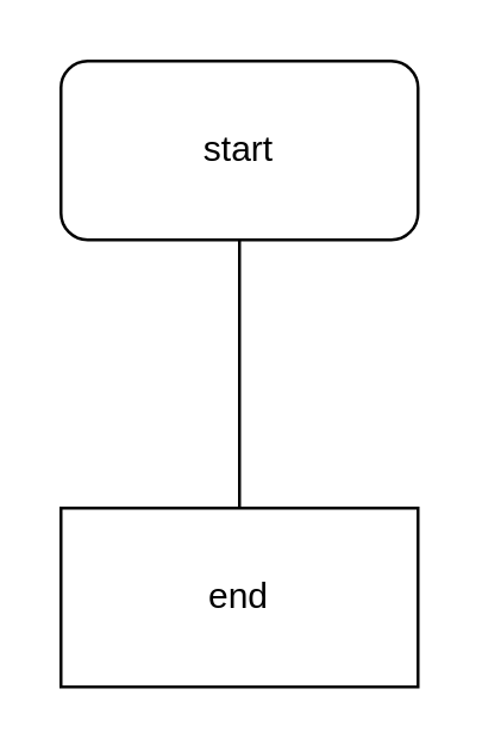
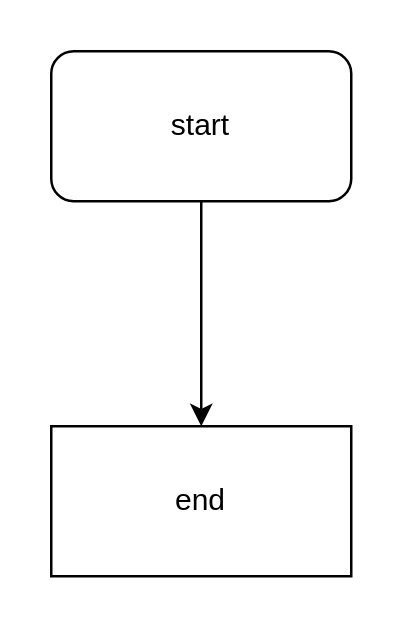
  <mxCell id="0" />
  <mxCell id="1" parent="0" />
- <mxCell id="2" style="edgeStyle=orthogonalEdgeStyle;rounded=0;orthogonalLoop=1;jettySize=auto;html=1;entryX=0.5;entryY=0;entryDx=0;entryDy=0;endArrow=none;" parent="1" source="3" target="4" edge="1"><mxGeometry relative="1" as="geometry" /></mxCell>
+ <mxCell id="2" style="edgeStyle=orthogonalEdgeStyle;rounded=0;orthogonalLoop=1;jettySize=auto;html=1;entryX=0.5;entryY=0;entryDx=0;entryDy=0;" parent="1" source="3" target="4" edge="1"><mxGeometry relative="1" as="geometry" /></mxCell>
  <mxCell id="3" value="start" style="rounded=1;whiteSpace=wrap;html=1;" parent="1" vertex="1"><mxGeometry x="20" y="20" width="120" height="60" as="geometry" /></mxCell>
  <mxCell id="4" value="end" style="whiteSpace=wrap;html=1;rounded=0;" parent="1" vertex="1"><mxGeometry x="20" y="170" width="120" height="60" as="geometry" /></mxCell>
